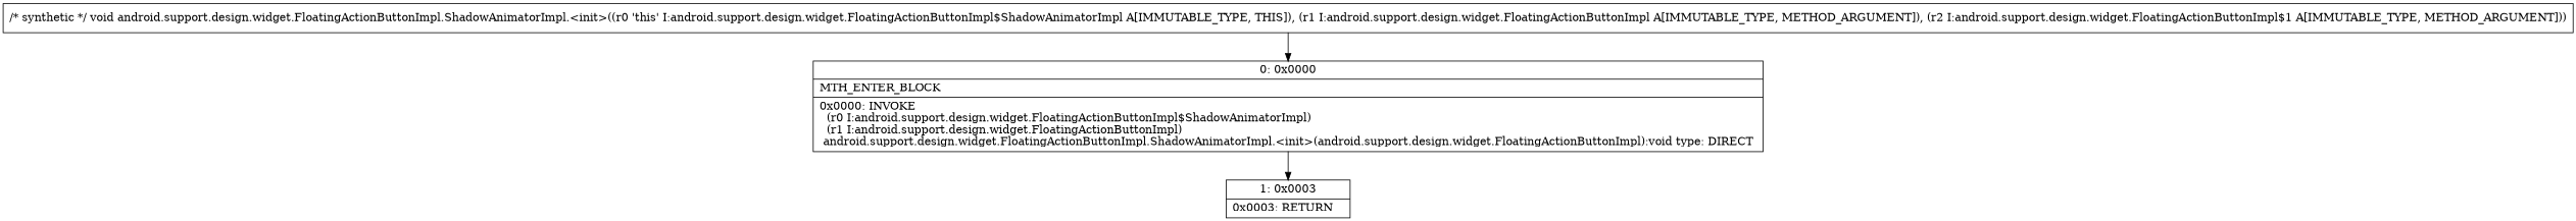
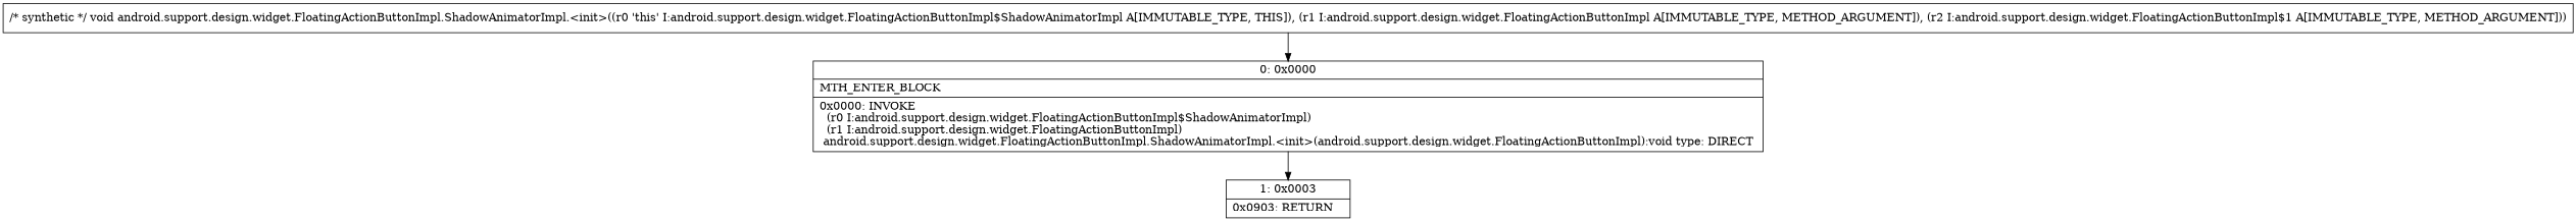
  digraph {
    node [shape=record]
    n1 [label="{0\:\ 0x0000|MTH_ENTER_BLOCK\l|0x0000: INVOKE  \l  (r0 I:android.support.design.widget.FloatingActionButtonImpl$ShadowAnimatorImpl)\l  (r1 I:android.support.design.widget.FloatingActionButtonImpl)\l android.support.design.widget.FloatingActionButtonImpl.ShadowAnimatorImpl.\<init\>(android.support.design.widget.FloatingActionButtonImpl):void type: DIRECT \l}"]
-   n2 [label="{1\:\ 0x0003|0x0003: RETURN   \l}"]
+   n2 [label="{1\:\ 0x0003|0x0903: RETURN   \l}"]
    n3 [label="{\/* synthetic *\/ void android.support.design.widget.FloatingActionButtonImpl.ShadowAnimatorImpl.\<init\>((r0 'this' I:android.support.design.widget.FloatingActionButtonImpl$ShadowAnimatorImpl A[IMMUTABLE_TYPE, THIS]), (r1 I:android.support.design.widget.FloatingActionButtonImpl A[IMMUTABLE_TYPE, METHOD_ARGUMENT]), (r2 I:android.support.design.widget.FloatingActionButtonImpl$1 A[IMMUTABLE_TYPE, METHOD_ARGUMENT])) }"]
    n1 -> n2
    n3 -> n1
  }
